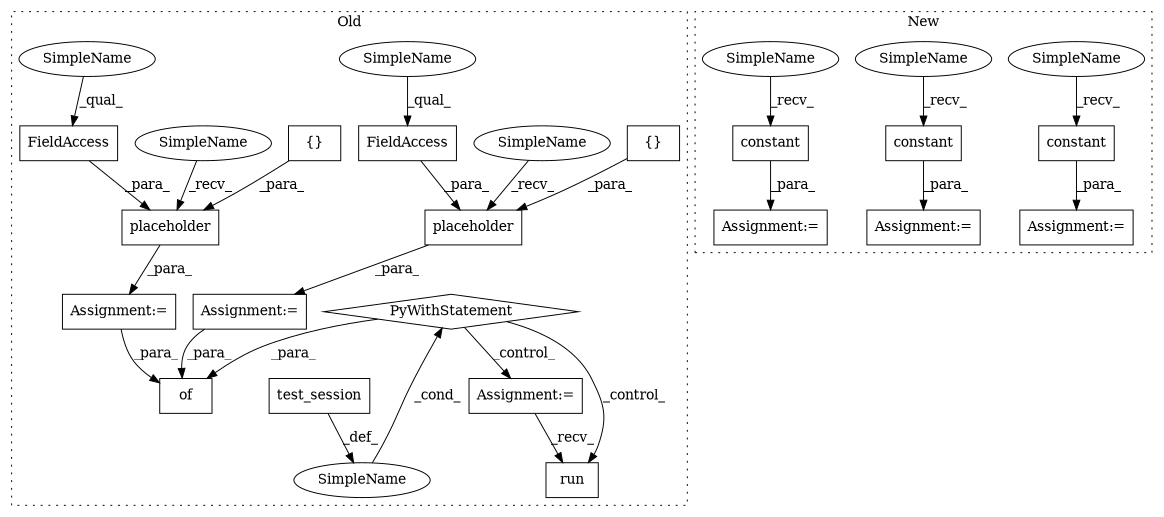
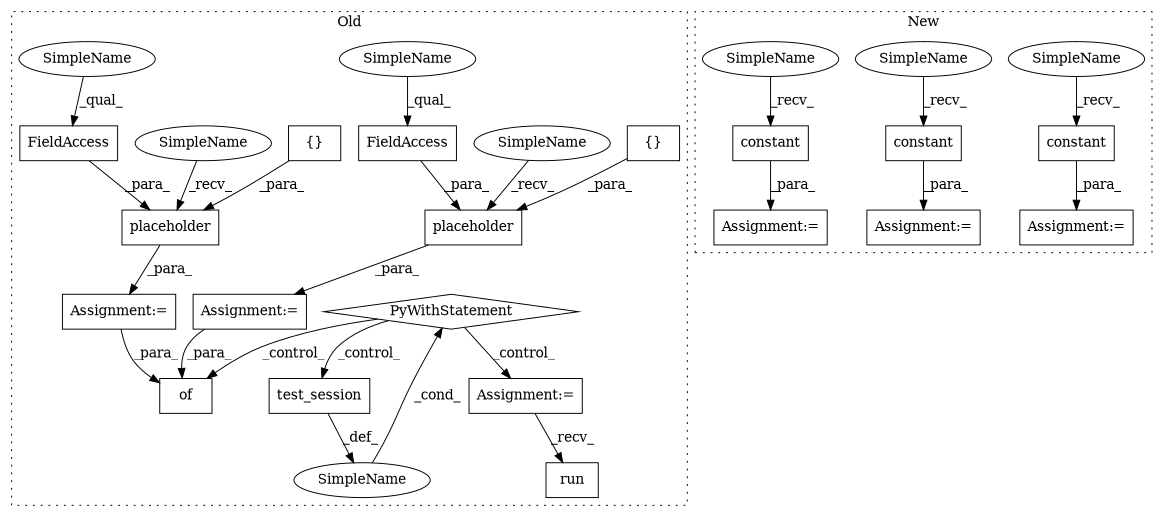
  digraph {
    node [a=32 l=10 s=8171 shape=box]
    n1 [l="12,1" label=placeholder s="8159,8223"]
    n2 [l="3,1" label=of s="9910,9984"]
    n3 [a=42 label=SimpleName shape=ellipse l="" s=""]
    n4 [a=104 l="10,2" label=PyWithStatement s="9532,9561" shape=diamond]
    n5 [l=14 label=test_session s=9547]
    n6 [a=7 l=7 label="Assignment:=" s=9575]
    n7 [a=22 l=18 label=FieldAccess]
    n8 [a=4 l="1,1" label="{}" s="8199,8222"]
    n9 [a=7 l=1 label="Assignment:=" s=8147]
    n10 [a=22 l=18 label=FieldAccess s=8079]
    n11 [a=4 l="1,1" label="{}" s="8107,8130"]
    n12 [l="12,1" label=placeholder s="8067,8131"]
    n13 [a=7 l=1 label="Assignment:=" s=8055]
    n14 [l="4,1" label=run s="9894,9985"]
    n15 [a=42 label=SimpleName shape=ellipse]
    n16 [a=42 label=SimpleName s=8056 shape=ellipse]
    n17 [a=42 label=SimpleName s=8079 shape=ellipse]
    n18 [a=42 label=SimpleName s=8148 shape=ellipse]
    n19 [l="9,1" label=constant s="8058,8077"]
    n20 [a=7 l=1 label="Assignment:=" s=8046]
    n21 [l="9,1" label=constant s="8105,8128"]
    n22 [a=7 l=1 label="Assignment:=" s=8093]
    n23 [l="9,1" label=constant s="8158,8183"]
    n24 [a=7 l=1 label="Assignment:=" s=8146]
    n25 [a=42 label=SimpleName s=8094 shape=ellipse]
    n26 [a=42 label=SimpleName s=8047 shape=ellipse]
    n27 [a=42 label=SimpleName s=8147 shape=ellipse]
    subgraph cluster_1 {
      label=Old
      style=dotted
      n1
      n2
      n3
      n4
      n5
      n6
      n7
      n8
      n9
      n10
      n11
      n12
      n13
      n14
      n15
      n16
      n17
      n18
    }
    subgraph cluster_2 {
      label=New
      style=dotted
      n19
      n20
      n21
      n22
      n23
      n24
      n25
      n26
      n27
    }
    n1 -> n9 [label=_para_]
    n3 -> n4 [label=_cond_]
-   n4 -> n2 [label=_para_]
+   n4 -> n2 [label=_control_]
    n4 -> n6 [label=_control_]
-   n4 -> n14 [label=_control_]
+   n4 -> n5 [label=_control_]
    n5 -> n3 [label=_def_]
    n6 -> n14 [label=_recv_]
    n7 -> n1 [label=_para_]
    n8 -> n1 [label=_para_]
    n9 -> n2 [label=_para_]
    n10 -> n12 [label=_para_]
    n11 -> n12 [label=_para_]
    n12 -> n13 [label=_para_]
    n13 -> n2 [label=_para_]
    n15 -> n7 [label=_qual_]
    n16 -> n12 [label=_recv_]
    n17 -> n10 [label=_qual_]
    n18 -> n1 [label=_recv_]
    n19 -> n20 [label=_para_]
    n21 -> n22 [label=_para_]
    n23 -> n24 [label=_para_]
    n25 -> n21 [label=_recv_]
    n26 -> n19 [label=_recv_]
    n27 -> n23 [label=_recv_]
  }
